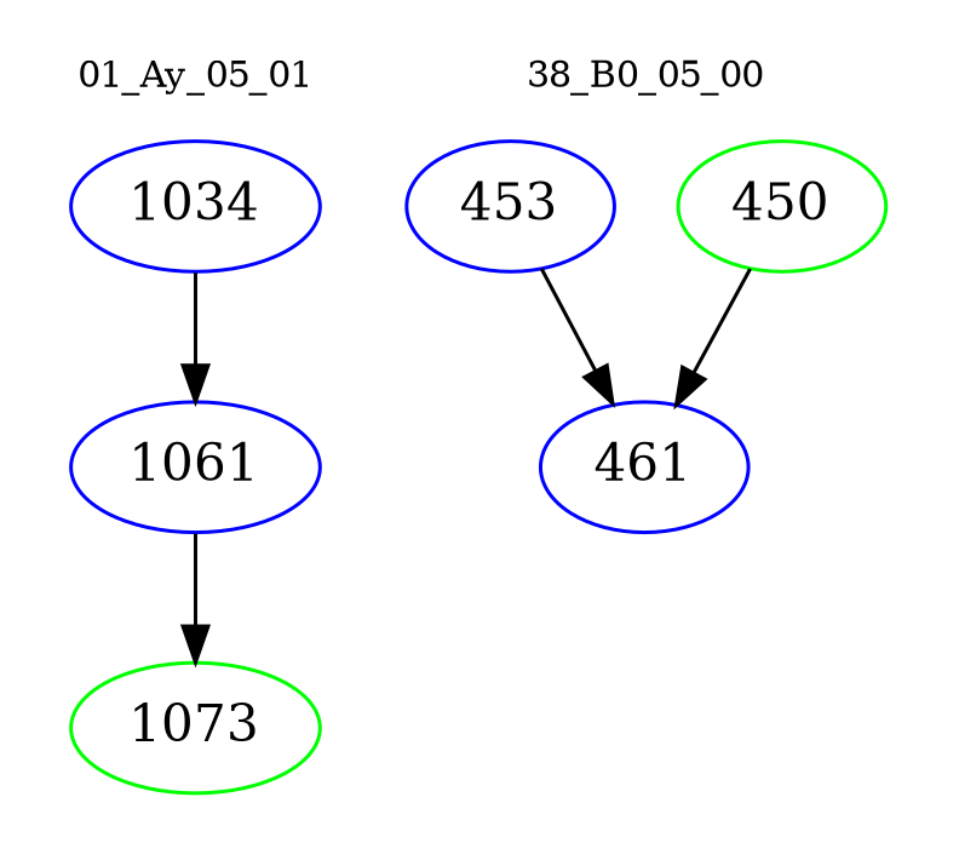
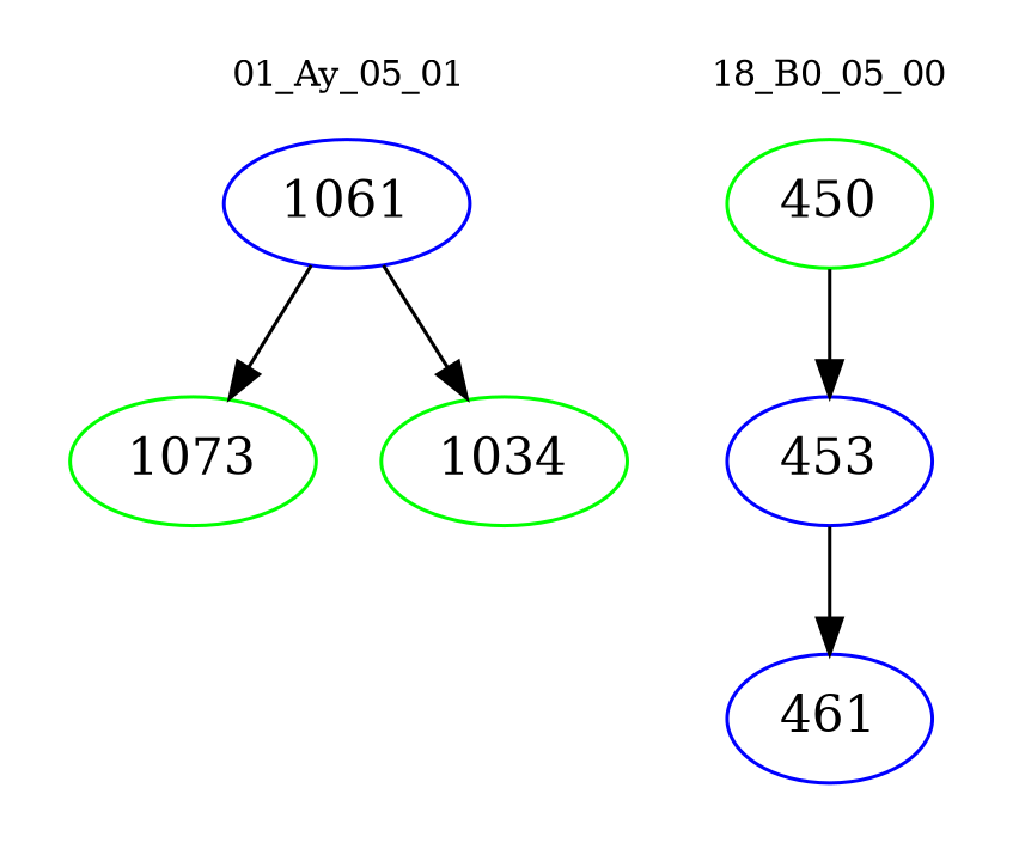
  digraph {
    node [color=blue]
    edge [color=black]
    n1 [color=green label=1073]
    n2 [label=1061]
-   n3 [label=1034]
+   n3 [color=green label=1034]
    n4 [color=green label=450]
    n5 [label=453]
    n6 [label=461]
    subgraph cluster_1 {
      color=white
      fontsize=10
      label="01_Ay_05_01"
      n1
      n2
      n3
    }
    subgraph cluster_2 {
      color=white
      fontsize=10
-     label="38_B0_05_00"
+     label="18_B0_05_00"
      n4
      n5
      n6
    }
    n2 -> n1
-   n3 -> n2
-   n4 -> n6
+   n2 -> n3
+   n4 -> n5
    n5 -> n6
  }
